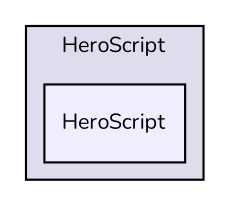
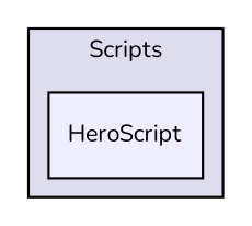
  digraph {
    compound=true
    fontname=Nunito
    n1 [fillcolor="#eeeeff" fontname=Nunito fontsize=10 label=HeroScript pencolor=black shape=box style=filled]
    subgraph cluster_1 {
      bgcolor="#ddddee"
      fontsize=10
-     label=HeroScript
+     label=Scripts
      pencolor=black
      n1
    }
  }
